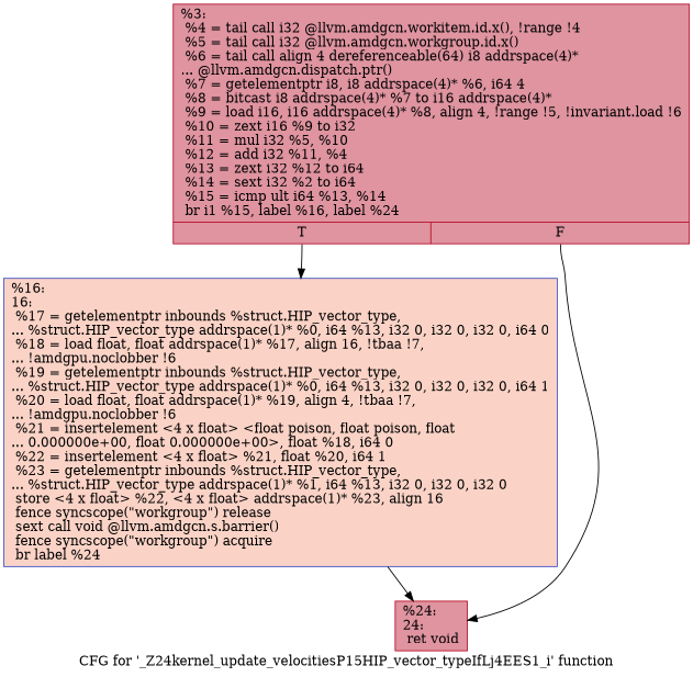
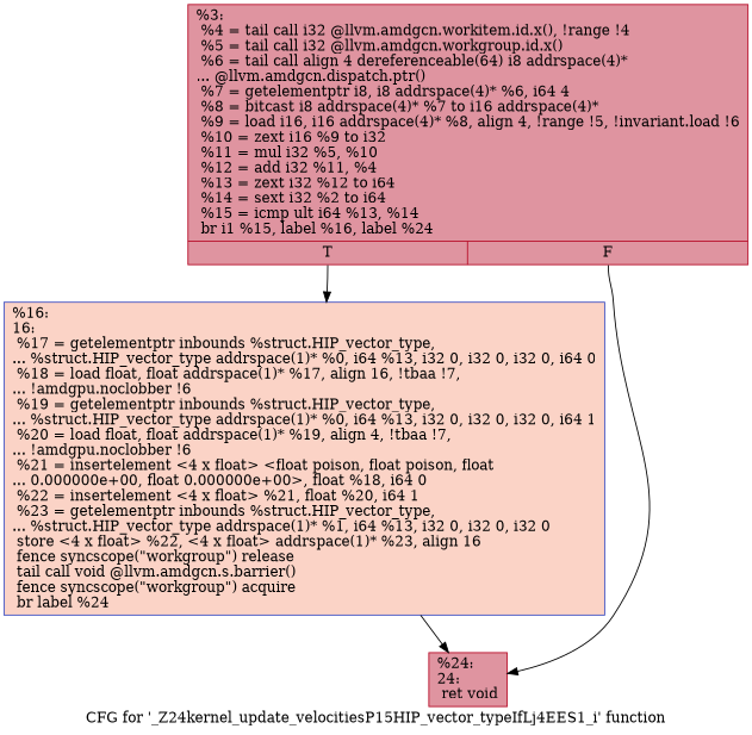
  digraph {
    label="CFG for '_Z24kernel_update_velocitiesP15HIP_vector_typeIfLj4EES1_i' function"
    node [color="#b70d28ff" fillcolor="#b70d2870" shape=record style=filled]
    n1 [label="{%3:\l  %4 = tail call i32 @llvm.amdgcn.workitem.id.x(), !range !4\l  %5 = tail call i32 @llvm.amdgcn.workgroup.id.x()\l  %6 = tail call align 4 dereferenceable(64) i8 addrspace(4)*\l... @llvm.amdgcn.dispatch.ptr()\l  %7 = getelementptr i8, i8 addrspace(4)* %6, i64 4\l  %8 = bitcast i8 addrspace(4)* %7 to i16 addrspace(4)*\l  %9 = load i16, i16 addrspace(4)* %8, align 4, !range !5, !invariant.load !6\l  %10 = zext i16 %9 to i32\l  %11 = mul i32 %5, %10\l  %12 = add i32 %11, %4\l  %13 = zext i32 %12 to i64\l  %14 = sext i32 %2 to i64\l  %15 = icmp ult i64 %13, %14\l  br i1 %15, label %16, label %24\l|{<s0>T|<s1>F}}"]
-   n2 [color="#3d50c3ff" fillcolor="#f59c7d70" label="{%16:\l16:                                               \l  %17 = getelementptr inbounds %struct.HIP_vector_type,\l... %struct.HIP_vector_type addrspace(1)* %0, i64 %13, i32 0, i32 0, i32 0, i64 0\l  %18 = load float, float addrspace(1)* %17, align 16, !tbaa !7,\l... !amdgpu.noclobber !6\l  %19 = getelementptr inbounds %struct.HIP_vector_type,\l... %struct.HIP_vector_type addrspace(1)* %0, i64 %13, i32 0, i32 0, i32 0, i64 1\l  %20 = load float, float addrspace(1)* %19, align 4, !tbaa !7,\l... !amdgpu.noclobber !6\l  %21 = insertelement \<4 x float\> \<float poison, float poison, float\l... 0.000000e+00, float 0.000000e+00\>, float %18, i64 0\l  %22 = insertelement \<4 x float\> %21, float %20, i64 1\l  %23 = getelementptr inbounds %struct.HIP_vector_type,\l... %struct.HIP_vector_type addrspace(1)* %1, i64 %13, i32 0, i32 0, i32 0\l  store \<4 x float\> %22, \<4 x float\> addrspace(1)* %23, align 16\l  fence syncscope(\"workgroup\") release\l  sext call void @llvm.amdgcn.s.barrier()\l  fence syncscope(\"workgroup\") acquire\l  br label %24\l}"]
+   n2 [color="#3d50c3ff" fillcolor="#f59c7d70" label="{%16:\l16:                                               \l  %17 = getelementptr inbounds %struct.HIP_vector_type,\l... %struct.HIP_vector_type addrspace(1)* %0, i64 %13, i32 0, i32 0, i32 0, i64 0\l  %18 = load float, float addrspace(1)* %17, align 16, !tbaa !7,\l... !amdgpu.noclobber !6\l  %19 = getelementptr inbounds %struct.HIP_vector_type,\l... %struct.HIP_vector_type addrspace(1)* %0, i64 %13, i32 0, i32 0, i32 0, i64 1\l  %20 = load float, float addrspace(1)* %19, align 4, !tbaa !7,\l... !amdgpu.noclobber !6\l  %21 = insertelement \<4 x float\> \<float poison, float poison, float\l... 0.000000e+00, float 0.000000e+00\>, float %18, i64 0\l  %22 = insertelement \<4 x float\> %21, float %20, i64 1\l  %23 = getelementptr inbounds %struct.HIP_vector_type,\l... %struct.HIP_vector_type addrspace(1)* %1, i64 %13, i32 0, i32 0, i32 0\l  store \<4 x float\> %22, \<4 x float\> addrspace(1)* %23, align 16\l  fence syncscope(\"workgroup\") release\l  tail call void @llvm.amdgcn.s.barrier()\l  fence syncscope(\"workgroup\") acquire\l  br label %24\l}"]
    n3 [label="{%24:\l24:                                               \l  ret void\l}"]
    n1 -> n2 [tailport=s0]
    n1 -> n3 [tailport=s1]
    n2 -> n3
  }
